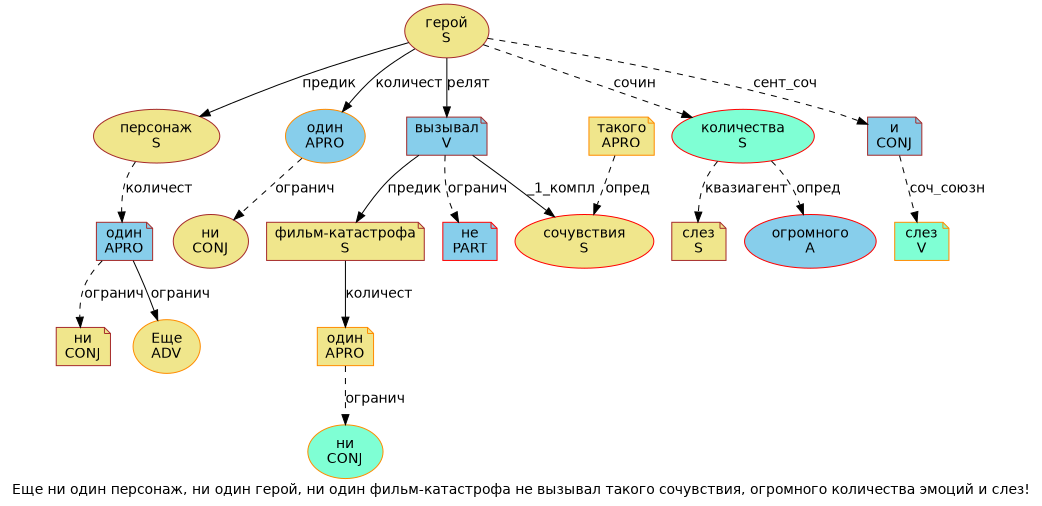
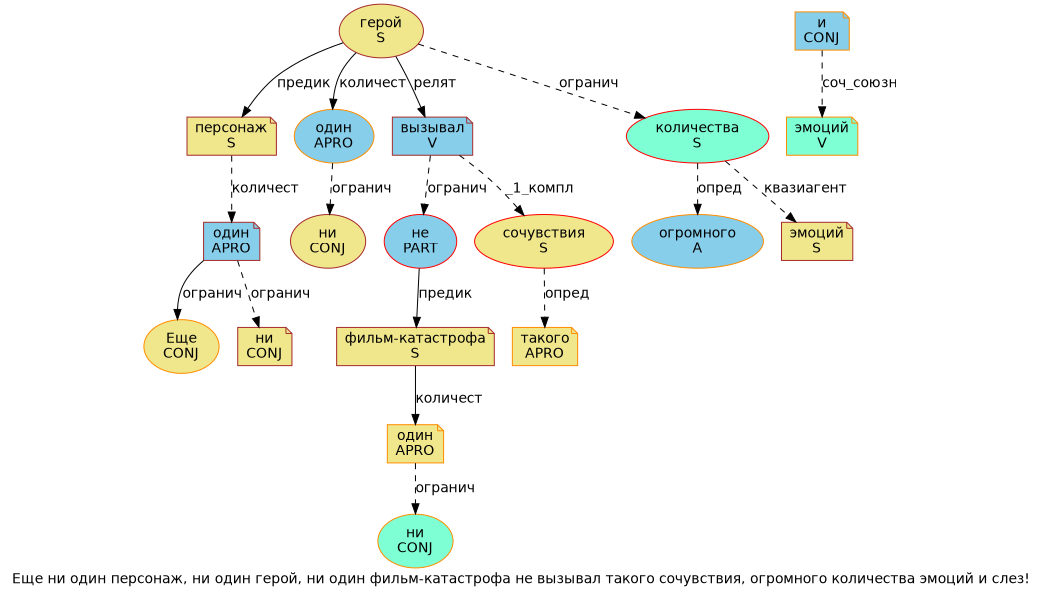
  digraph {
    fontname="DejaVu Sans"
    label="Еще ни один персонаж, ни один герой, ни один фильм-катастрофа не вызывал такого сочувствия, огромного количества эмоций и слез!"
    node [color=brown fillcolor=khaki fontname="DejaVu Sans" penwidth=1 shape=note style=filled]
    edge [fontname="DejaVu Sans" style=dashed]
-   n1 [color=darkorange label="Еще\nADV" shape=ellipse]
+   n1 [color=darkorange label="Еще\nCONJ" shape=ellipse]
    n2 [label="ни\nCONJ"]
    n3 [fillcolor=skyblue label="один\nAPRO"]
-   n4 [label="персонаж\nS" shape=ellipse]
+   n4 [label="персонаж\nS"]
    n5 [label="ни\nCONJ" shape=ellipse]
    n6 [color=darkorange fillcolor=skyblue label="один\nAPRO" shape=ellipse]
    n7 [label="герой\nS" shape=ellipse]
    n8 [fillcolor=skyblue label="вызывал\nV"]
    n9 [color=red fillcolor=aquamarine label="количества\nS" shape=ellipse]
-   n10 [fillcolor=skyblue label="и\nCONJ"]
+   n10 [color=darkorange fillcolor=skyblue label="и\nCONJ"]
    n11 [label="фильм-катастрофа\nS"]
-   n12 [color=red fillcolor=skyblue label="не\nPART"]
+   n12 [color=red fillcolor=skyblue label="не\nPART" shape=ellipse]
    n13 [color=red label="сочувствия\nS" shape=ellipse]
-   n14 [color=red fillcolor=skyblue label="огромного\nA" shape=ellipse]
-   n15 [label="слез\nS"]
-   n16 [color=darkorange fillcolor=aquamarine label="слез\nV"]
+   n14 [color=darkorange fillcolor=skyblue label="огромного\nA" shape=ellipse]
+   n15 [label="эмоций\nS"]
+   n16 [color=darkorange fillcolor=aquamarine label="эмоций\nV"]
    n17 [color=darkorange fillcolor=aquamarine label="ни\nCONJ" shape=ellipse]
    n18 [color=darkorange label="один\nAPRO"]
    n19 [color=darkorange label="такого\nAPRO"]
    n3 -> n1 [label="огранич" style=solid]
    n3 -> n2 [label="огранич"]
    n4 -> n3 [label="количест"]
    n6 -> n5 [label="огранич"]
    n7 -> n4 [label="предик" style=solid]
    n7 -> n6 [label="количест" style=solid]
    n7 -> n8 [label="релят" style=solid]
-   n7 -> n9 [label="сочин"]
-   n7 -> n10 [label="сент_соч"]
-   n8 -> n11 [label="предик" style=solid]
+   n7 -> n9 [label="огранич"]
+   n12 -> n11 [label="предик" style=solid]
    n8 -> n12 [label="огранич"]
-   n8 -> n13 [label="_1_компл" style=solid]
+   n8 -> n13 [label="_1_компл"]
    n9 -> n14 [label="опред"]
    n9 -> n15 [label="квазиагент"]
    n10 -> n16 [label="соч_союзн"]
    n11 -> n18 [label="количест" style=solid]
-   n19 -> n13 [label="опред"]
+   n13 -> n19 [label="опред"]
    n18 -> n17 [label="огранич"]
  }
